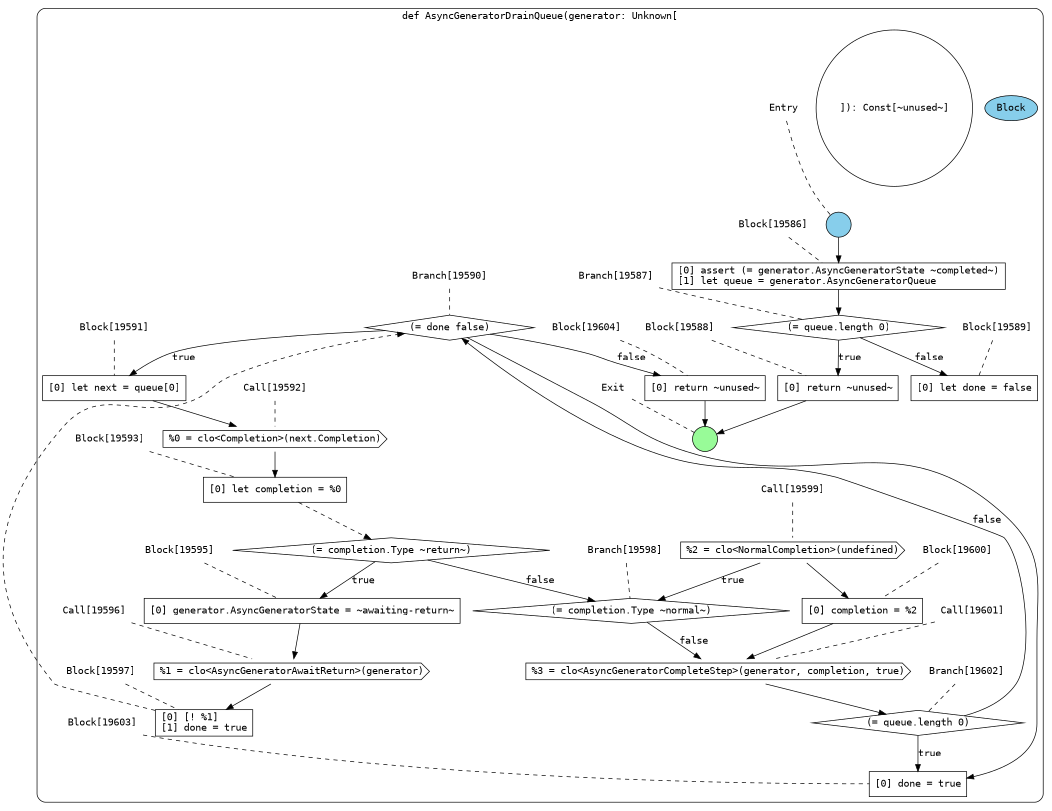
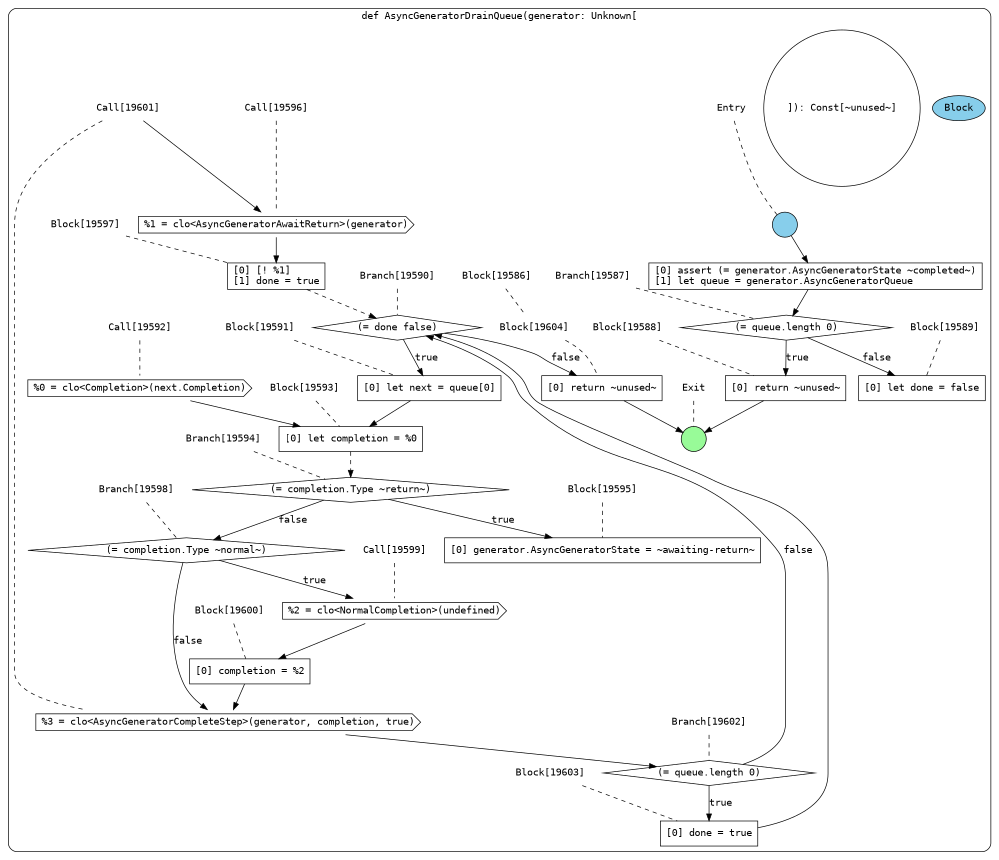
  digraph {
    fontname=Consolas
    node [fontname=Consolas style=filled shape=none]
    edge [color=black fontname=Consolas style=dashed]
    n1 [fillcolor=skyblue label=Block shape=""]
    "]): Const[~unused~]" [fillcolor=white shape=circle]
    n3 [label=<<font color="black">Entry</font>> style=""]
    n4 [color=black fillcolor=skyblue label=" " shape=circle]
    n5 [color=black fillcolor=white label=<<font color="black">[0] assert (= generator.AsyncGeneratorState ~completed~)<BR ALIGN="LEFT"/>[1] let queue = generator.AsyncGeneratorQueue<BR ALIGN="LEFT"/></font>> shape=box]
    n6 [color=black fillcolor=white label=<<font color="black">(= queue.length 0)</font>> shape=diamond]
    n7 [label=<<font color="black">Exit</font>> style=""]
    n8 [color=black fillcolor=palegreen label=" " shape=circle]
    n9 [label=<<font color="black">Block[19586]</font>> style=""]
    n10 [color=black fillcolor=white label=<<font color="black">[0] return ~unused~<BR ALIGN="LEFT"/></font>> shape=box]
    n11 [color=black fillcolor=white label=<<font color="black">[0] let done = false<BR ALIGN="LEFT"/></font>> shape=box]
    n12 [label=<<font color="black">Branch[19587]</font>> style=""]
    n13 [color=black fillcolor=white label=<<font color="black">(= done false)</font>> shape=diamond]
    n14 [label=<<font color="black">Block[19588]</font>> style=""]
    n15 [label=<<font color="black">Block[19589]</font>> style=""]
    n16 [color=black fillcolor=white label=<<font color="black">[0] let next = queue[0]<BR ALIGN="LEFT"/></font>> shape=box]
    n17 [color=black fillcolor=white label=<<font color="black">[0] return ~unused~<BR ALIGN="LEFT"/></font>> shape=box]
    n18 [label=<<font color="black">Branch[19590]</font>> style=""]
    n19 [color=black fillcolor=white label=<<font color="black">%0 = clo&lt;Completion&gt;(next.Completion)</font>> shape=cds]
    n20 [label=<<font color="black">Block[19591]</font>> style=""]
    n21 [color=black fillcolor=white label=<<font color="black">[0] let completion = %0<BR ALIGN="LEFT"/></font>> shape=box]
    n22 [label=<<font color="black">Block[19604]</font>> style=""]
    n23 [label=<<font color="black">Call[19592]</font>> style=""]
    n24 [color=black fillcolor=white label=<<font color="black">(= completion.Type ~return~)</font>> shape=diamond]
    n25 [label=<<font color="black">Block[19593]</font>> style=""]
    n26 [color=black fillcolor=white label=<<font color="black">[0] generator.AsyncGeneratorState = ~awaiting-return~<BR ALIGN="LEFT"/></font>> shape=box]
    n27 [color=black fillcolor=white label=<<font color="black">(= completion.Type ~normal~)</font>> shape=diamond]
+   n28 [label=<<font color="black">Branch[19594]</font>> style=""]
    n29 [color=black fillcolor=white label=<<font color="black">%1 = clo&lt;AsyncGeneratorAwaitReturn&gt;(generator)</font>> shape=cds]
    n30 [color=black fillcolor=white label=<<font color="black">%2 = clo&lt;NormalCompletion&gt;(undefined)</font>> shape=cds]
    n31 [color=black fillcolor=white label=<<font color="black">%3 = clo&lt;AsyncGeneratorCompleteStep&gt;(generator, completion, true)</font>> shape=cds]
    n32 [label=<<font color="black">Block[19595]</font>> style=""]
    n33 [color=black fillcolor=white label=<<font color="black">[0] [! %1]<BR ALIGN="LEFT"/>[1] done = true<BR ALIGN="LEFT"/></font>> shape=box]
    n34 [label=<<font color="black">Branch[19598]</font>> style=""]
    n35 [color=black fillcolor=white label=<<font color="black">[0] completion = %2<BR ALIGN="LEFT"/></font>> shape=box]
    n36 [color=black fillcolor=white label=<<font color="black">(= queue.length 0)</font>> shape=diamond]
    n37 [label=<<font color="black">Call[19596]</font>> style=""]
    n38 [label=<<font color="black">Call[19599]</font>> style=""]
    n39 [label=<<font color="black">Call[19601]</font>> style=""]
    n40 [color=black fillcolor=white label=<<font color="black">[0] done = true<BR ALIGN="LEFT"/></font>> shape=box]
    n41 [label=<<font color="black">Block[19597]</font>> style=""]
    n42 [label=<<font color="black">Block[19600]</font>> style=""]
    n43 [label=<<font color="black">Branch[19602]</font>> style=""]
    n44 [label=<<font color="black">Block[19603]</font>> style=""]
    subgraph cluster_1 {
      label="def AsyncGeneratorDrainQueue(generator: Unknown["
      style=rounded
      n1
      "]): Const[~unused~]"
      n3
      n4
      n5
      n6
      n7
      n8
      n9
      n10
      n11
      n12
      n13
      n14
      n15
      n16
      n17
      n18
      n19
      n20
      n21
      n22
      n23
      n24
      n25
      n26
      n27
+     n28
      n29
      n30
      n31
      n32
      n33
      n34
      n35
      n36
      n37
      n38
      n39
      n40
      n41
      n42
      n43
      n44
    }
    n3 -> n4 [arrowhead=none]
    n4 -> n5 [style=""]
    n5 -> n6 [style=""]
    n6 -> n10 [label=<<font color="black">true</font>> style=""]
    n6 -> n11 [label=<<font color="black">false</font>> style=""]
    n7 -> n8 [arrowhead=none]
-   n9 -> n5 [arrowhead=none]
+   n9 -> n22 [arrowhead=none]
    n10 -> n8 [style=""]
    n12 -> n6 [arrowhead=none]
    n13 -> n16 [label=<<font color="black">true</font>> style=""]
    n13 -> n17 [label=<<font color="black">false</font>> style=""]
    n14 -> n10 [arrowhead=none]
    n15 -> n11 [arrowhead=none]
-   n16 -> n19 [style=""]
+   n16 -> n21 [style=""]
    n17 -> n8 [style=""]
    n18 -> n13 [arrowhead=none]
    n19 -> n21 [style=""]
    n20 -> n16 [arrowhead=none]
    n21 -> n24
    n22 -> n17 [arrowhead=none]
    n23 -> n19 [arrowhead=none]
    n24 -> n26 [label=<<font color="black">true</font>> style=""]
    n24 -> n27 [label=<<font color="black">false</font>> style=""]
    n25 -> n21 [arrowhead=none]
-   n26 -> n29 [style=""]
-   n30 -> n27 [label=<<font color="black">true</font>> style=""]
+   n39 -> n29 [style=""]
+   n27 -> n30 [label=<<font color="black">true</font>> style=""]
    n27 -> n31 [label=<<font color="black">false</font>> style=""]
+   n28 -> n24 [arrowhead=none]
    n29 -> n33 [style=""]
    n30 -> n35 [style=""]
    n31 -> n36 [style=""]
    n32 -> n26 [arrowhead=none]
    n33 -> n13
    n34 -> n27 [arrowhead=none]
    n35 -> n31 [style=""]
    n36 -> n13 [label=<<font color="black">false</font>> style=""]
    n36 -> n40 [label=<<font color="black">true</font>> style=""]
    n37 -> n29 [arrowhead=none]
    n38 -> n30 [arrowhead=none]
    n39 -> n31 [arrowhead=none]
-   n13 -> n40 [style=""]
+   n40 -> n13 [style=""]
    n41 -> n33 [arrowhead=none]
    n42 -> n35 [arrowhead=none]
    n43 -> n36 [arrowhead=none]
    n44 -> n40 [arrowhead=none]
  }
